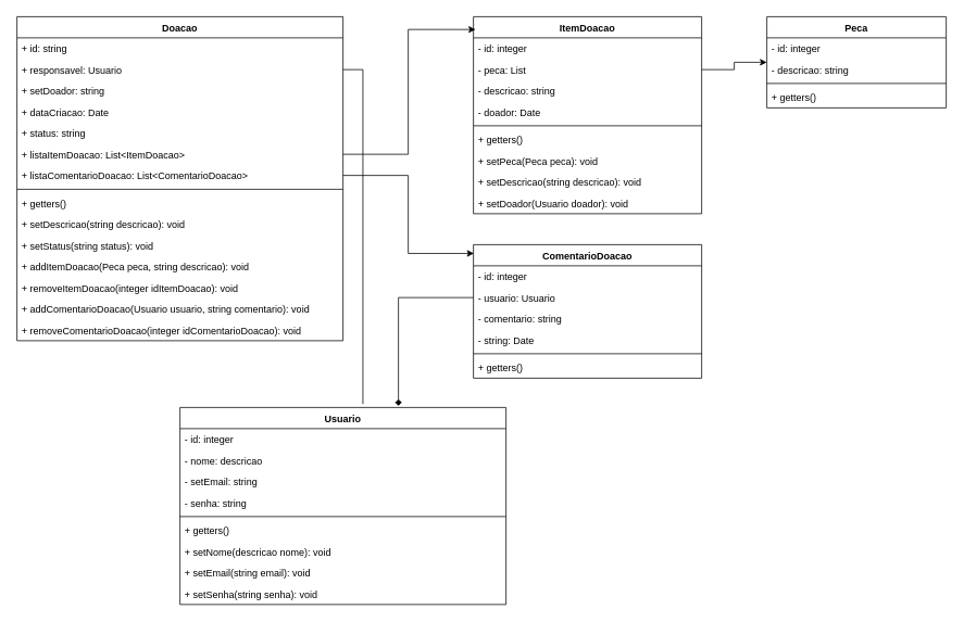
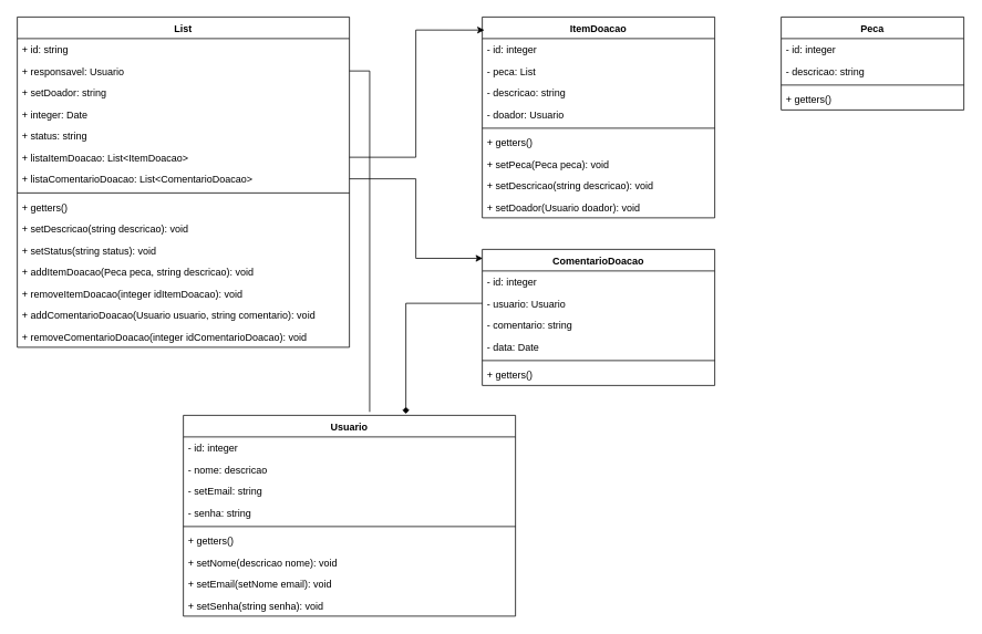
  <mxCell id="0" />
  <mxCell id="1" parent="0" />
  <mxCell id="2" value="Usuario" style="swimlane;fontStyle=1;align=center;verticalAlign=top;childLayout=stackLayout;horizontal=1;startSize=26;horizontalStack=0;resizeParent=1;resizeParentMax=0;resizeLast=0;collapsible=1;marginBottom=0;" parent="1" vertex="1"><mxGeometry x="220" y="500" width="400" height="242" as="geometry"><mxRectangle x="310" y="190" width="80" height="26" as="alternateBounds" /></mxGeometry></mxCell>
  <mxCell id="3" value="- id: integer&#10;" style="text;strokeColor=none;fillColor=none;align=left;verticalAlign=top;spacingLeft=4;spacingRight=4;overflow=hidden;rotatable=0;points=[[0,0.5],[1,0.5]];portConstraint=eastwest;" parent="2" vertex="1"><mxGeometry y="26" width="400" height="26" as="geometry" /></mxCell>
  <mxCell id="4" value="- nome: descricao" style="text;strokeColor=none;fillColor=none;align=left;verticalAlign=top;spacingLeft=4;spacingRight=4;overflow=hidden;rotatable=0;points=[[0,0.5],[1,0.5]];portConstraint=eastwest;" parent="2" vertex="1"><mxGeometry y="52" width="400" height="26" as="geometry" /></mxCell>
  <mxCell id="5" value="- setEmail: string" style="text;strokeColor=none;fillColor=none;align=left;verticalAlign=top;spacingLeft=4;spacingRight=4;overflow=hidden;rotatable=0;points=[[0,0.5],[1,0.5]];portConstraint=eastwest;" parent="2" vertex="1"><mxGeometry y="78" width="400" height="26" as="geometry" /></mxCell>
  <mxCell id="6" value="- senha: string&#10;" style="text;strokeColor=none;fillColor=none;align=left;verticalAlign=top;spacingLeft=4;spacingRight=4;overflow=hidden;rotatable=0;points=[[0,0.5],[1,0.5]];portConstraint=eastwest;" parent="2" vertex="1"><mxGeometry y="104" width="400" height="26" as="geometry" /></mxCell>
  <mxCell id="7" value="" style="line;strokeWidth=1;fillColor=none;align=left;verticalAlign=middle;spacingTop=-1;spacingLeft=3;spacingRight=3;rotatable=0;labelPosition=right;points=[];portConstraint=eastwest;" parent="2" vertex="1"><mxGeometry y="130" width="400" height="8" as="geometry" /></mxCell>
  <mxCell id="8" value="+ getters()" style="text;strokeColor=none;fillColor=none;align=left;verticalAlign=top;spacingLeft=4;spacingRight=4;overflow=hidden;rotatable=0;points=[[0,0.5],[1,0.5]];portConstraint=eastwest;" parent="2" vertex="1"><mxGeometry y="138" width="400" height="26" as="geometry" /></mxCell>
  <mxCell id="9" value="+ setNome(descricao nome): void" style="text;strokeColor=none;fillColor=none;align=left;verticalAlign=top;spacingLeft=4;spacingRight=4;overflow=hidden;rotatable=0;points=[[0,0.5],[1,0.5]];portConstraint=eastwest;" vertex="1" parent="2"><mxGeometry y="164" width="400" height="26" as="geometry" /></mxCell>
- <mxCell id="10" value="+ setEmail(string email): void" style="text;strokeColor=none;fillColor=none;align=left;verticalAlign=top;spacingLeft=4;spacingRight=4;overflow=hidden;rotatable=0;points=[[0,0.5],[1,0.5]];portConstraint=eastwest;" vertex="1" parent="2"><mxGeometry y="190" width="400" height="26" as="geometry" /></mxCell>
+ <mxCell id="10" value="+ setEmail(setNome email): void" style="text;strokeColor=none;fillColor=none;align=left;verticalAlign=top;spacingLeft=4;spacingRight=4;overflow=hidden;rotatable=0;points=[[0,0.5],[1,0.5]];portConstraint=eastwest;" vertex="1" parent="2"><mxGeometry y="190" width="400" height="26" as="geometry" /></mxCell>
  <mxCell id="11" value="+ setSenha(string senha): void" style="text;strokeColor=none;fillColor=none;align=left;verticalAlign=top;spacingLeft=4;spacingRight=4;overflow=hidden;rotatable=0;points=[[0,0.5],[1,0.5]];portConstraint=eastwest;" vertex="1" parent="2"><mxGeometry y="216" width="400" height="26" as="geometry" /></mxCell>
- <mxCell id="12" value="Doacao" style="swimlane;fontStyle=1;align=center;verticalAlign=top;childLayout=stackLayout;horizontal=1;startSize=26;horizontalStack=0;resizeParent=1;resizeParentMax=0;resizeLast=0;collapsible=1;marginBottom=0;" parent="1" vertex="1"><mxGeometry x="20" y="20" width="400" height="398" as="geometry"><mxRectangle x="310" y="190" width="80" height="26" as="alternateBounds" /></mxGeometry></mxCell>
+ <mxCell id="12" value="List" style="swimlane;fontStyle=1;align=center;verticalAlign=top;childLayout=stackLayout;horizontal=1;startSize=26;horizontalStack=0;resizeParent=1;resizeParentMax=0;resizeLast=0;collapsible=1;marginBottom=0;" parent="1" vertex="1"><mxGeometry x="20" y="20" width="400" height="398" as="geometry"><mxRectangle x="310" y="190" width="80" height="26" as="alternateBounds" /></mxGeometry></mxCell>
  <mxCell id="13" value="+ id: string&#10;" style="text;strokeColor=none;fillColor=none;align=left;verticalAlign=top;spacingLeft=4;spacingRight=4;overflow=hidden;rotatable=0;points=[[0,0.5],[1,0.5]];portConstraint=eastwest;" parent="12" vertex="1"><mxGeometry y="26" width="400" height="26" as="geometry" /></mxCell>
  <mxCell id="14" value="+ responsavel: Usuario" style="text;strokeColor=none;fillColor=none;align=left;verticalAlign=top;spacingLeft=4;spacingRight=4;overflow=hidden;rotatable=0;points=[[0,0.5],[1,0.5]];portConstraint=eastwest;" parent="12" vertex="1"><mxGeometry y="52" width="400" height="26" as="geometry" /></mxCell>
  <mxCell id="15" value="+ setDoador: string" style="text;strokeColor=none;fillColor=none;align=left;verticalAlign=top;spacingLeft=4;spacingRight=4;overflow=hidden;rotatable=0;points=[[0,0.5],[1,0.5]];portConstraint=eastwest;" parent="12" vertex="1"><mxGeometry y="78" width="400" height="26" as="geometry" /></mxCell>
- <mxCell id="16" value="+ dataCriacao: Date&#10;" style="text;strokeColor=none;fillColor=none;align=left;verticalAlign=top;spacingLeft=4;spacingRight=4;overflow=hidden;rotatable=0;points=[[0,0.5],[1,0.5]];portConstraint=eastwest;" parent="12" vertex="1"><mxGeometry y="104" width="400" height="26" as="geometry" /></mxCell>
+ <mxCell id="16" value="+ integer: Date&#10;" style="text;strokeColor=none;fillColor=none;align=left;verticalAlign=top;spacingLeft=4;spacingRight=4;overflow=hidden;rotatable=0;points=[[0,0.5],[1,0.5]];portConstraint=eastwest;" parent="12" vertex="1"><mxGeometry y="104" width="400" height="26" as="geometry" /></mxCell>
  <mxCell id="17" value="+ status: string&#10;" style="text;strokeColor=none;fillColor=none;align=left;verticalAlign=top;spacingLeft=4;spacingRight=4;overflow=hidden;rotatable=0;points=[[0,0.5],[1,0.5]];portConstraint=eastwest;" parent="12" vertex="1"><mxGeometry y="130" width="400" height="26" as="geometry" /></mxCell>
  <mxCell id="18" value="+ listaItemDoacao: List&lt;ItemDoacao&gt;&#10;" style="text;strokeColor=none;fillColor=none;align=left;verticalAlign=top;spacingLeft=4;spacingRight=4;overflow=hidden;rotatable=0;points=[[0,0.5],[1,0.5]];portConstraint=eastwest;" parent="12" vertex="1"><mxGeometry y="156" width="400" height="26" as="geometry" /></mxCell>
  <mxCell id="19" value="+ listaComentarioDoacao: List&lt;ComentarioDoacao&gt;&#10;" style="text;strokeColor=none;fillColor=none;align=left;verticalAlign=top;spacingLeft=4;spacingRight=4;overflow=hidden;rotatable=0;points=[[0,0.5],[1,0.5]];portConstraint=eastwest;" parent="12" vertex="1"><mxGeometry y="182" width="400" height="26" as="geometry" /></mxCell>
  <mxCell id="20" value="" style="line;strokeWidth=1;fillColor=none;align=left;verticalAlign=middle;spacingTop=-1;spacingLeft=3;spacingRight=3;rotatable=0;labelPosition=right;points=[];portConstraint=eastwest;" parent="12" vertex="1"><mxGeometry y="208" width="400" height="8" as="geometry" /></mxCell>
  <mxCell id="21" value="+ getters()" style="text;strokeColor=none;fillColor=none;align=left;verticalAlign=top;spacingLeft=4;spacingRight=4;overflow=hidden;rotatable=0;points=[[0,0.5],[1,0.5]];portConstraint=eastwest;" parent="12" vertex="1"><mxGeometry y="216" width="400" height="26" as="geometry" /></mxCell>
  <mxCell id="22" value="+ setDescricao(string descricao): void" style="text;strokeColor=none;fillColor=none;align=left;verticalAlign=top;spacingLeft=4;spacingRight=4;overflow=hidden;rotatable=0;points=[[0,0.5],[1,0.5]];portConstraint=eastwest;" vertex="1" parent="12"><mxGeometry y="242" width="400" height="26" as="geometry" /></mxCell>
  <mxCell id="23" value="+ setStatus(string status): void" style="text;strokeColor=none;fillColor=none;align=left;verticalAlign=top;spacingLeft=4;spacingRight=4;overflow=hidden;rotatable=0;points=[[0,0.5],[1,0.5]];portConstraint=eastwest;" parent="12" vertex="1"><mxGeometry y="268" width="400" height="26" as="geometry" /></mxCell>
  <mxCell id="24" value="+ addItemDoacao(Peca peca, string descricao): void" style="text;strokeColor=none;fillColor=none;align=left;verticalAlign=top;spacingLeft=4;spacingRight=4;overflow=hidden;rotatable=0;points=[[0,0.5],[1,0.5]];portConstraint=eastwest;" parent="12" vertex="1"><mxGeometry y="294" width="400" height="26" as="geometry" /></mxCell>
  <mxCell id="25" value="+ removeItemDoacao(integer idItemDoacao): void" style="text;strokeColor=none;fillColor=none;align=left;verticalAlign=top;spacingLeft=4;spacingRight=4;overflow=hidden;rotatable=0;points=[[0,0.5],[1,0.5]];portConstraint=eastwest;" vertex="1" parent="12"><mxGeometry y="320" width="400" height="26" as="geometry" /></mxCell>
  <mxCell id="26" value="+ addComentarioDoacao(Usuario usuario, string comentario): void" style="text;strokeColor=none;fillColor=none;align=left;verticalAlign=top;spacingLeft=4;spacingRight=4;overflow=hidden;rotatable=0;points=[[0,0.5],[1,0.5]];portConstraint=eastwest;" vertex="1" parent="12"><mxGeometry y="346" width="400" height="26" as="geometry" /></mxCell>
  <mxCell id="27" value="+ removeComentarioDoacao(integer idComentarioDoacao): void" style="text;strokeColor=none;fillColor=none;align=left;verticalAlign=top;spacingLeft=4;spacingRight=4;overflow=hidden;rotatable=0;points=[[0,0.5],[1,0.5]];portConstraint=eastwest;" vertex="1" parent="12"><mxGeometry y="372" width="400" height="26" as="geometry" /></mxCell>
  <mxCell id="28" value="ItemDoacao" style="swimlane;fontStyle=1;align=center;verticalAlign=top;childLayout=stackLayout;horizontal=1;startSize=26;horizontalStack=0;resizeParent=1;resizeParentMax=0;resizeLast=0;collapsible=1;marginBottom=0;" parent="1" vertex="1"><mxGeometry x="580" y="20" width="280" height="242" as="geometry"><mxRectangle x="470" y="40" width="80" height="26" as="alternateBounds" /></mxGeometry></mxCell>
  <mxCell id="29" value="- id: integer&#10;" style="text;strokeColor=none;fillColor=none;align=left;verticalAlign=top;spacingLeft=4;spacingRight=4;overflow=hidden;rotatable=0;points=[[0,0.5],[1,0.5]];portConstraint=eastwest;" parent="28" vertex="1"><mxGeometry y="26" width="280" height="26" as="geometry" /></mxCell>
  <mxCell id="30" value="- peca: List" style="text;strokeColor=none;fillColor=none;align=left;verticalAlign=top;spacingLeft=4;spacingRight=4;overflow=hidden;rotatable=0;points=[[0,0.5],[1,0.5]];portConstraint=eastwest;" parent="28" vertex="1"><mxGeometry y="52" width="280" height="26" as="geometry" /></mxCell>
  <mxCell id="31" value="- descricao: string" style="text;strokeColor=none;fillColor=none;align=left;verticalAlign=top;spacingLeft=4;spacingRight=4;overflow=hidden;rotatable=0;points=[[0,0.5],[1,0.5]];portConstraint=eastwest;" parent="28" vertex="1"><mxGeometry y="78" width="280" height="26" as="geometry" /></mxCell>
- <mxCell id="32" value="- doador: Date&#10;" style="text;strokeColor=none;fillColor=none;align=left;verticalAlign=top;spacingLeft=4;spacingRight=4;overflow=hidden;rotatable=0;points=[[0,0.5],[1,0.5]];portConstraint=eastwest;" parent="28" vertex="1"><mxGeometry y="104" width="280" height="26" as="geometry" /></mxCell>
+ <mxCell id="32" value="- doador: Usuario&#10;" style="text;strokeColor=none;fillColor=none;align=left;verticalAlign=top;spacingLeft=4;spacingRight=4;overflow=hidden;rotatable=0;points=[[0,0.5],[1,0.5]];portConstraint=eastwest;" parent="28" vertex="1"><mxGeometry y="104" width="280" height="26" as="geometry" /></mxCell>
  <mxCell id="33" value="" style="line;strokeWidth=1;fillColor=none;align=left;verticalAlign=middle;spacingTop=-1;spacingLeft=3;spacingRight=3;rotatable=0;labelPosition=right;points=[];portConstraint=eastwest;" parent="28" vertex="1"><mxGeometry y="130" width="280" height="8" as="geometry" /></mxCell>
  <mxCell id="34" value="+ getters()" style="text;strokeColor=none;fillColor=none;align=left;verticalAlign=top;spacingLeft=4;spacingRight=4;overflow=hidden;rotatable=0;points=[[0,0.5],[1,0.5]];portConstraint=eastwest;" parent="28" vertex="1"><mxGeometry y="138" width="280" height="26" as="geometry" /></mxCell>
  <mxCell id="35" value="+ setPeca(Peca peca): void" style="text;strokeColor=none;fillColor=none;align=left;verticalAlign=top;spacingLeft=4;spacingRight=4;overflow=hidden;rotatable=0;points=[[0,0.5],[1,0.5]];portConstraint=eastwest;" vertex="1" parent="28"><mxGeometry y="164" width="280" height="26" as="geometry" /></mxCell>
  <mxCell id="36" value="+ setDescricao(string descricao): void" style="text;strokeColor=none;fillColor=none;align=left;verticalAlign=top;spacingLeft=4;spacingRight=4;overflow=hidden;rotatable=0;points=[[0,0.5],[1,0.5]];portConstraint=eastwest;" vertex="1" parent="28"><mxGeometry y="190" width="280" height="26" as="geometry" /></mxCell>
  <mxCell id="37" value="+ setDoador(Usuario doador): void" style="text;strokeColor=none;fillColor=none;align=left;verticalAlign=top;spacingLeft=4;spacingRight=4;overflow=hidden;rotatable=0;points=[[0,0.5],[1,0.5]];portConstraint=eastwest;" vertex="1" parent="28"><mxGeometry y="216" width="280" height="26" as="geometry" /></mxCell>
  <mxCell id="38" value="Peca" style="swimlane;fontStyle=1;align=center;verticalAlign=top;childLayout=stackLayout;horizontal=1;startSize=26;horizontalStack=0;resizeParent=1;resizeParentMax=0;resizeLast=0;collapsible=1;marginBottom=0;" parent="1" vertex="1"><mxGeometry x="940" y="20" width="220" height="112" as="geometry"><mxRectangle x="960" y="40" width="80" height="26" as="alternateBounds" /></mxGeometry></mxCell>
  <mxCell id="39" value="- id: integer" style="text;strokeColor=none;fillColor=none;align=left;verticalAlign=top;spacingLeft=4;spacingRight=4;overflow=hidden;rotatable=0;points=[[0,0.5],[1,0.5]];portConstraint=eastwest;" parent="38" vertex="1"><mxGeometry y="26" width="220" height="26" as="geometry" /></mxCell>
  <mxCell id="40" value="- descricao: string" style="text;strokeColor=none;fillColor=none;align=left;verticalAlign=top;spacingLeft=4;spacingRight=4;overflow=hidden;rotatable=0;points=[[0,0.5],[1,0.5]];portConstraint=eastwest;" parent="38" vertex="1"><mxGeometry y="52" width="220" height="26" as="geometry" /></mxCell>
  <mxCell id="41" value="" style="line;strokeWidth=1;fillColor=none;align=left;verticalAlign=middle;spacingTop=-1;spacingLeft=3;spacingRight=3;rotatable=0;labelPosition=right;points=[];portConstraint=eastwest;" parent="38" vertex="1"><mxGeometry y="78" width="220" height="8" as="geometry" /></mxCell>
  <mxCell id="42" value="+ getters()" style="text;strokeColor=none;fillColor=none;align=left;verticalAlign=top;spacingLeft=4;spacingRight=4;overflow=hidden;rotatable=0;points=[[0,0.5],[1,0.5]];portConstraint=eastwest;" parent="38" vertex="1"><mxGeometry y="86" width="220" height="26" as="geometry" /></mxCell>
  <mxCell id="43" style="edgeStyle=orthogonalEdgeStyle;rounded=0;orthogonalLoop=1;jettySize=auto;html=1;entryX=0.009;entryY=0.065;entryDx=0;entryDy=0;entryPerimeter=0;" parent="1" source="18" target="28" edge="1"><mxGeometry relative="1" as="geometry" /></mxCell>
- <mxCell id="44" style="edgeStyle=orthogonalEdgeStyle;rounded=0;orthogonalLoop=1;jettySize=auto;html=1;" parent="1" source="30" target="38" edge="1"><mxGeometry relative="1" as="geometry" /></mxCell>
  <mxCell id="45" value="ComentarioDoacao" style="swimlane;fontStyle=1;align=center;verticalAlign=top;childLayout=stackLayout;horizontal=1;startSize=26;horizontalStack=0;resizeParent=1;resizeParentMax=0;resizeLast=0;collapsible=1;marginBottom=0;" parent="1" vertex="1"><mxGeometry x="580" y="300" width="280" height="164" as="geometry"><mxRectangle x="310" y="190" width="80" height="26" as="alternateBounds" /></mxGeometry></mxCell>
  <mxCell id="46" value="- id: integer&#10;" style="text;strokeColor=none;fillColor=none;align=left;verticalAlign=top;spacingLeft=4;spacingRight=4;overflow=hidden;rotatable=0;points=[[0,0.5],[1,0.5]];portConstraint=eastwest;" parent="45" vertex="1"><mxGeometry y="26" width="280" height="26" as="geometry" /></mxCell>
  <mxCell id="47" value="- usuario: Usuario" style="text;strokeColor=none;fillColor=none;align=left;verticalAlign=top;spacingLeft=4;spacingRight=4;overflow=hidden;rotatable=0;points=[[0,0.5],[1,0.5]];portConstraint=eastwest;" parent="45" vertex="1"><mxGeometry y="52" width="280" height="26" as="geometry" /></mxCell>
  <mxCell id="48" value="- comentario: string" style="text;strokeColor=none;fillColor=none;align=left;verticalAlign=top;spacingLeft=4;spacingRight=4;overflow=hidden;rotatable=0;points=[[0,0.5],[1,0.5]];portConstraint=eastwest;" parent="45" vertex="1"><mxGeometry y="78" width="280" height="26" as="geometry" /></mxCell>
- <mxCell id="49" value="- string: Date&#10;" style="text;strokeColor=none;fillColor=none;align=left;verticalAlign=top;spacingLeft=4;spacingRight=4;overflow=hidden;rotatable=0;points=[[0,0.5],[1,0.5]];portConstraint=eastwest;" parent="45" vertex="1"><mxGeometry y="104" width="280" height="26" as="geometry" /></mxCell>
+ <mxCell id="49" value="- data: Date&#10;" style="text;strokeColor=none;fillColor=none;align=left;verticalAlign=top;spacingLeft=4;spacingRight=4;overflow=hidden;rotatable=0;points=[[0,0.5],[1,0.5]];portConstraint=eastwest;" parent="45" vertex="1"><mxGeometry y="104" width="280" height="26" as="geometry" /></mxCell>
  <mxCell id="50" value="" style="line;strokeWidth=1;fillColor=none;align=left;verticalAlign=middle;spacingTop=-1;spacingLeft=3;spacingRight=3;rotatable=0;labelPosition=right;points=[];portConstraint=eastwest;" parent="45" vertex="1"><mxGeometry y="130" width="280" height="8" as="geometry" /></mxCell>
  <mxCell id="51" value="+ getters()" style="text;strokeColor=none;fillColor=none;align=left;verticalAlign=top;spacingLeft=4;spacingRight=4;overflow=hidden;rotatable=0;points=[[0,0.5],[1,0.5]];portConstraint=eastwest;" parent="45" vertex="1"><mxGeometry y="138" width="280" height="26" as="geometry" /></mxCell>
  <mxCell id="52" style="edgeStyle=orthogonalEdgeStyle;rounded=0;orthogonalLoop=1;jettySize=auto;html=1;entryX=0.67;entryY=-0.008;entryDx=0;entryDy=0;entryPerimeter=0;endArrow=diamond;" parent="1" source="47" target="2" edge="1"><mxGeometry relative="1" as="geometry" /></mxCell>
  <mxCell id="53" style="edgeStyle=orthogonalEdgeStyle;rounded=0;orthogonalLoop=1;jettySize=auto;html=1;entryX=0.561;entryY=-0.017;entryDx=0;entryDy=0;entryPerimeter=0;endArrow=none;" parent="1" source="14" target="2" edge="1"><mxGeometry relative="1" as="geometry" /></mxCell>
  <mxCell id="54" style="edgeStyle=orthogonalEdgeStyle;rounded=0;orthogonalLoop=1;jettySize=auto;html=1;entryX=0.002;entryY=0.066;entryDx=0;entryDy=0;entryPerimeter=0;" parent="1" source="19" target="45" edge="1"><mxGeometry relative="1" as="geometry" /></mxCell>
